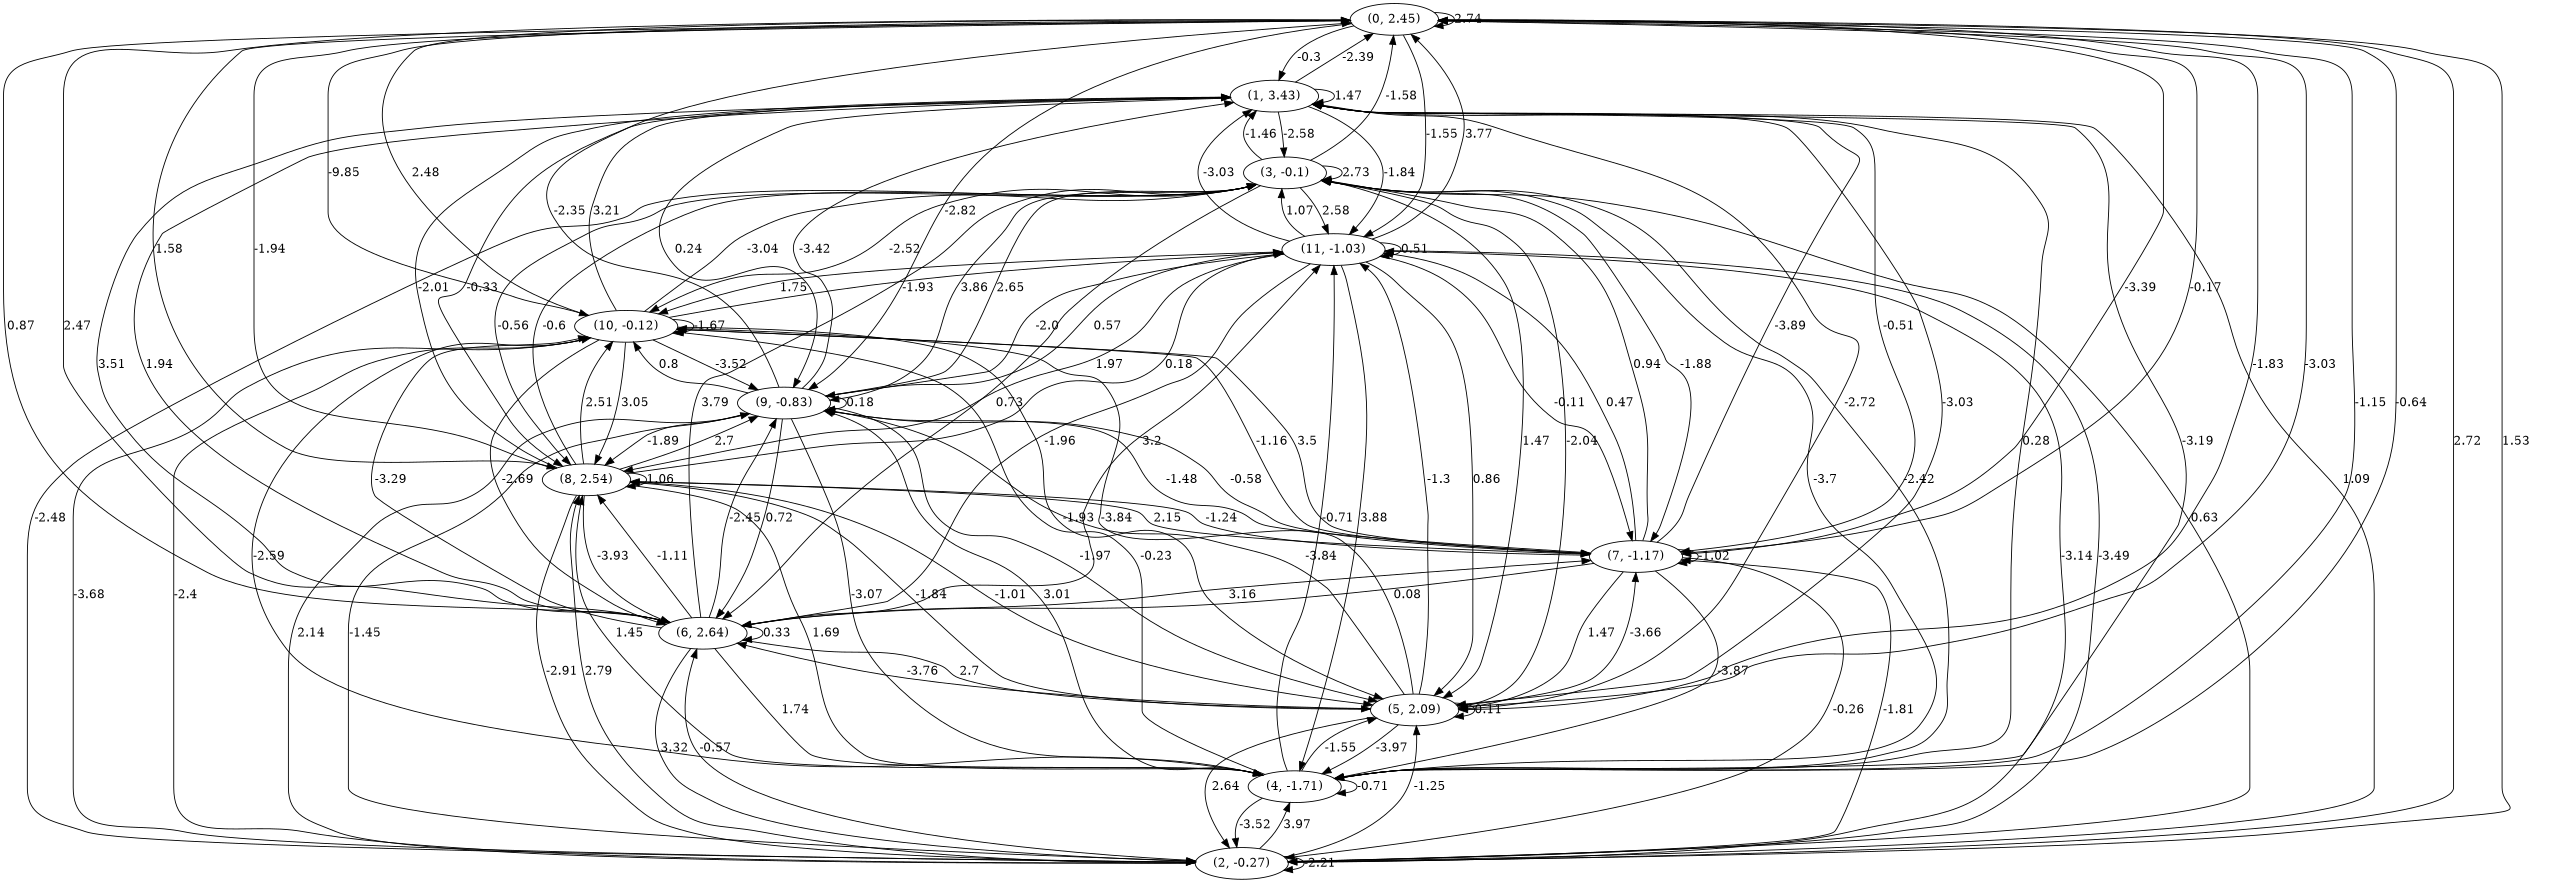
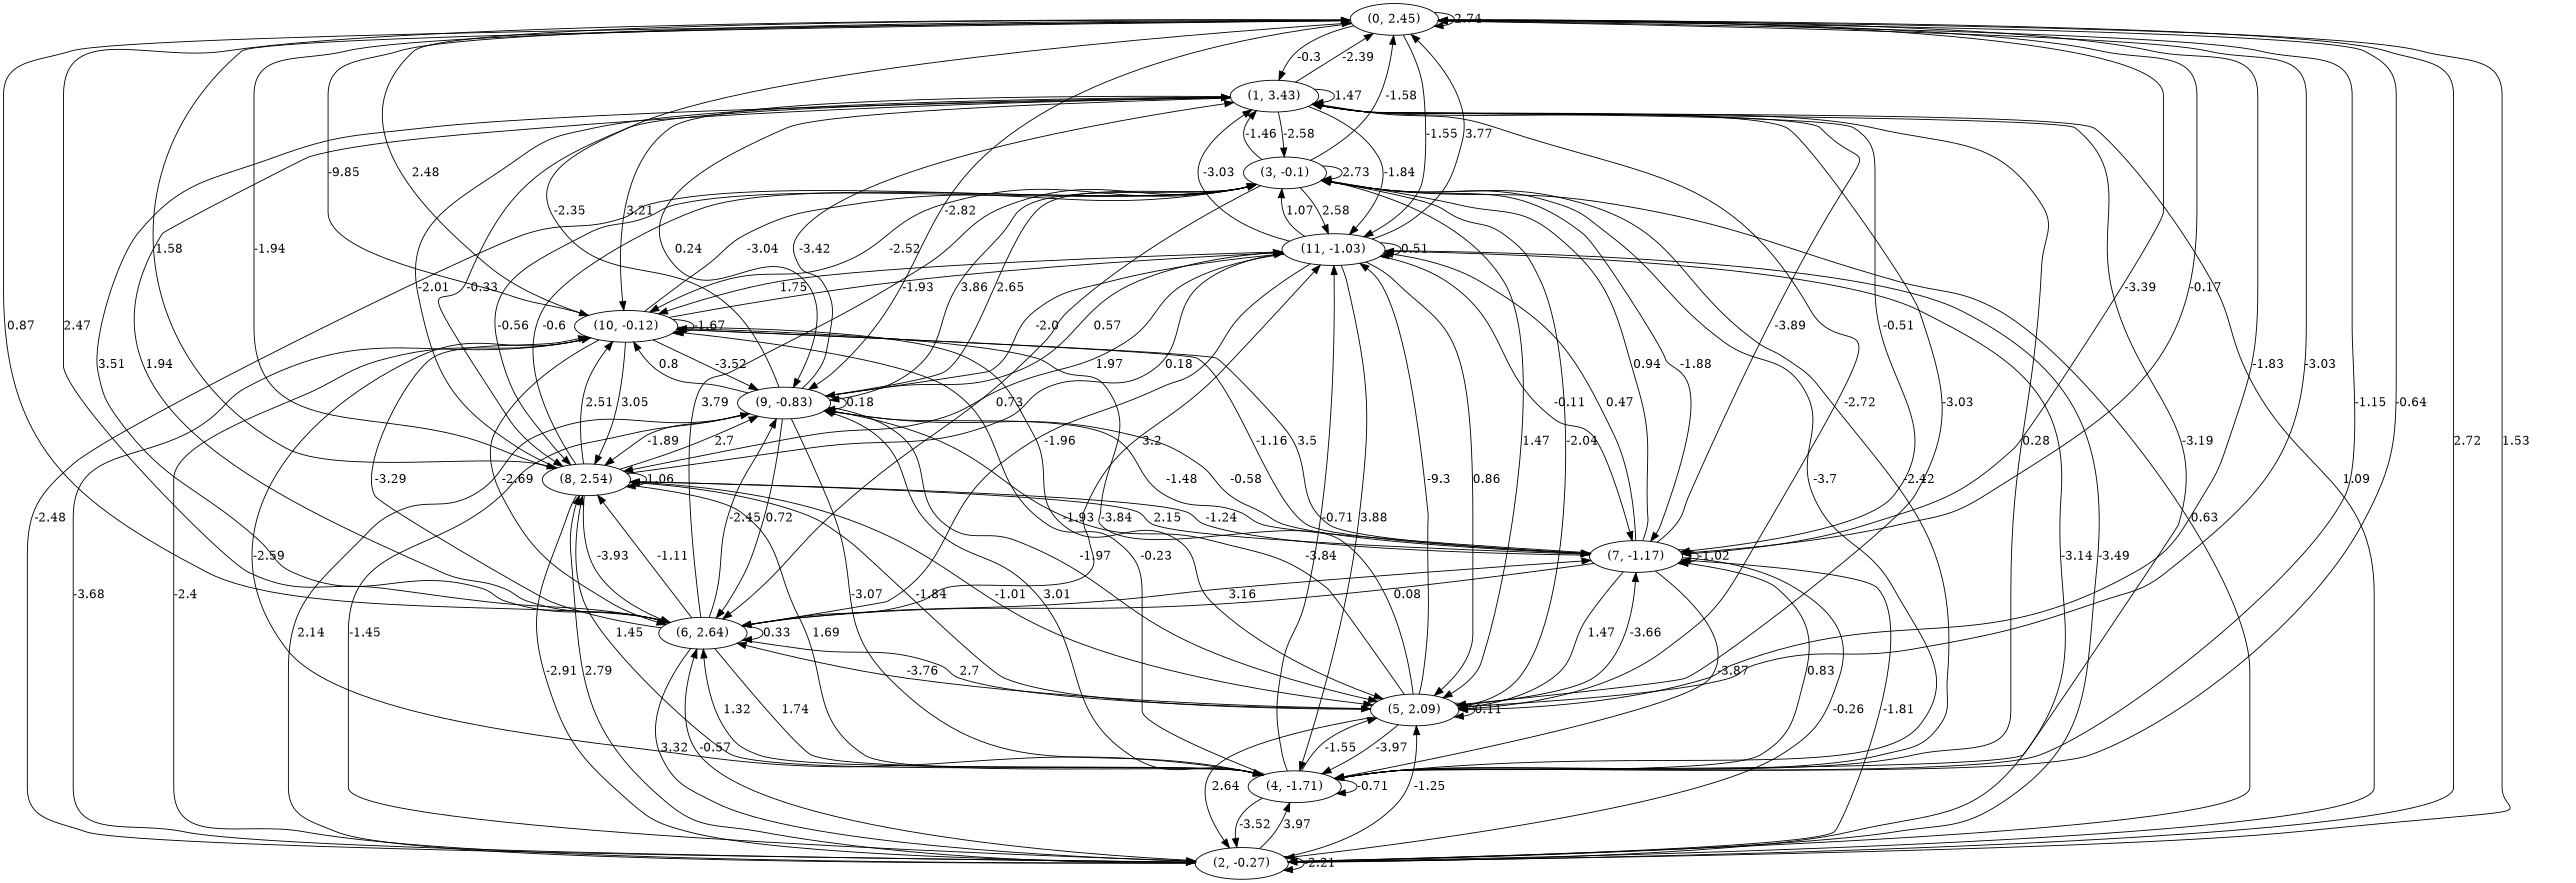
  digraph {
    fontname="DejaVu Serif"
    node [fontname="DejaVu Serif"]
    edge [fontname="DejaVu Serif"]
    n1 [label="(0, 2.45)"]
    n2 [label="(1, 3.43)"]
    n3 [label="(2, -0.27)"]
    n4 [label="(4, -1.71)"]
    n5 [label="(5, 2.09)"]
    n6 [label="(6, 2.64)"]
    n7 [label="(7, -1.17)"]
    n8 [label="(8, 2.54)"]
    n9 [label="(9, -0.83)"]
    n10 [label="(10, -0.12)"]
    n11 [label="(11, -1.03)"]
    n12 [label="(3, -0.1)"]
    n1 -> n1 [label=2.74]
    n1 -> n2 [label=-0.3]
    n1 -> n3 [label=2.72]
    n1 -> n4 [label=-0.64]
    n1 -> n5 [label=-1.83]
    n1 -> n6 [label=2.47]
    n1 -> n7 [label=-3.39]
    n1 -> n8 [label=1.58]
    n1 -> n9 [label=-2.82]
    n1 -> n10 [label=2.48]
    n1 -> n11 [label=-1.55]
    n2 -> n1 [label=-2.39]
    n2 -> n2 [label=1.47]
    n2 -> n4 [label=-3.19]
    n2 -> n5 [label=-3.03]
    n2 -> n6 [label=3.51]
    n2 -> n7 [label=-0.51]
    n2 -> n8 [label=-0.33]
    n2 -> n9 [label=0.24]
-   n10 -> n2 [label=3.21]
+   n2 -> n10 [label=3.21]
    n2 -> n11 [label=-1.84]
    n2 -> n12 [label=-2.58]
    n3 -> n1 [label=1.53]
    n3 -> n2 [label=1.09]
    n3 -> n3 [label=-2.21]
    n3 -> n4 [label=3.97]
    n3 -> n5 [label=-1.25]
    n3 -> n6 [label=-0.57]
    n3 -> n7 [label=-1.81]
    n3 -> n8 [label=2.79]
    n3 -> n9 [label=2.14]
    n3 -> n10 [label=-2.4]
    n3 -> n11 [label=-3.14]
    n3 -> n12 [label=0.63]
    n4 -> n1 [label=-1.15]
    n4 -> n2 [label=0.28]
    n4 -> n3 [label=-3.52]
    n4 -> n4 [label=-0.71]
    n4 -> n5 [label=-1.55]
+   n4 -> n6 [label=1.32]
+   n4 -> n7 [label=0.83]
    n4 -> n8 [label=1.45]
    n4 -> n9 [label=3.01]
    n4 -> n10 [label=-0.23]
    n4 -> n11 [label=-0.71]
    n4 -> n12 [label=-3.7]
    n5 -> n1 [label=-3.03]
    n5 -> n2 [label=-2.72]
    n5 -> n3 [label=2.64]
    n5 -> n4 [label=-3.97]
    n5 -> n5 [label=0.11]
    n5 -> n6 [label=-3.76]
    n5 -> n7 [label=-3.66]
    n5 -> n8 [label=-1.84]
    n5 -> n9 [label=-3.84]
    n5 -> n10 [label=-3.84]
-   n5 -> n11 [label=-1.3]
+   n5 -> n11 [label=-9.3]
    n5 -> n12 [label=-2.04]
    n6 -> n1 [label=0.87]
    n6 -> n2 [label=1.94]
    n6 -> n3 [label=3.32]
    n6 -> n4 [label=1.74]
    n6 -> n5 [label=2.7]
    n6 -> n6 [label=0.33]
    n6 -> n7 [label=3.16]
    n6 -> n8 [label=-1.11]
    n6 -> n9 [label=-2.45]
    n6 -> n10 [label=-3.29]
    n6 -> n11 [label=3.2]
    n6 -> n12 [label=3.79]
    n7 -> n1 [label=-0.17]
    n7 -> n2 [label=-3.89]
    n7 -> n3 [label=-0.26]
    n7 -> n4 [label=-3.87]
    n7 -> n5 [label=1.47]
    n7 -> n6 [label=0.08]
    n7 -> n7 [label=-1.02]
    n7 -> n8 [label=-1.24]
    n7 -> n9 [label=-1.48]
    n7 -> n10 [label=-1.16]
    n7 -> n11 [label=0.47]
    n7 -> n12 [label=0.94]
    n8 -> n1 [label=-1.94]
    n8 -> n2 [label=-2.01]
    n8 -> n3 [label=-2.91]
    n8 -> n4 [label=1.69]
    n8 -> n5 [label=-1.01]
    n8 -> n6 [label=-3.93]
    n8 -> n7 [label=2.15]
    n8 -> n8 [label=1.06]
    n8 -> n9 [label=2.7]
    n8 -> n10 [label=2.51]
    n8 -> n11 [label=0.18]
    n8 -> n12 [label=-0.6]
    n9 -> n1 [label=-2.35]
    n9 -> n2 [label=-3.42]
    n9 -> n3 [label=-1.45]
    n9 -> n4 [label=-3.07]
    n9 -> n5 [label=-1.97]
    n9 -> n6 [label=0.72]
    n9 -> n7 [label=-0.58]
    n9 -> n8 [label=-1.89]
    n9 -> n9 [label=0.18]
    n9 -> n10 [label=0.8]
    n9 -> n11 [label=0.57]
    n9 -> n12 [label=2.65]
    n10 -> n1 [label=-9.85]
    n10 -> n3 [label=-3.68]
    n10 -> n4 [label=-2.59]
    n10 -> n5 [label=-1.93]
    n10 -> n6 [label=-2.69]
    n10 -> n7 [label=3.5]
    n10 -> n8 [label=3.05]
    n10 -> n9 [label=-3.52]
    n10 -> n10 [label=-1.67]
    n10 -> n11 [label=-1.93]
    n10 -> n12 [label=-3.04]
    n11 -> n1 [label=3.77]
    n11 -> n2 [label=-3.03]
    n11 -> n3 [label=-3.49]
    n11 -> n4 [label=3.88]
    n11 -> n5 [label=0.86]
    n11 -> n6 [label=-1.96]
    n11 -> n7 [label=-0.11]
    n11 -> n8 [label=1.97]
    n11 -> n9 [label=-2.0]
    n11 -> n10 [label=1.75]
    n11 -> n11 [label=0.51]
    n11 -> n12 [label=1.07]
    n12 -> n1 [label=-1.58]
    n12 -> n2 [label=-1.46]
    n12 -> n3 [label=-2.48]
    n12 -> n4 [label=-2.42]
    n12 -> n5 [label=1.47]
    n12 -> n6 [label=0.73]
    n12 -> n7 [label=-1.88]
    n12 -> n8 [label=-0.56]
    n12 -> n9 [label=3.86]
    n12 -> n10 [label=-2.52]
    n12 -> n11 [label=2.58]
    n12 -> n12 [label=2.73]
  }
